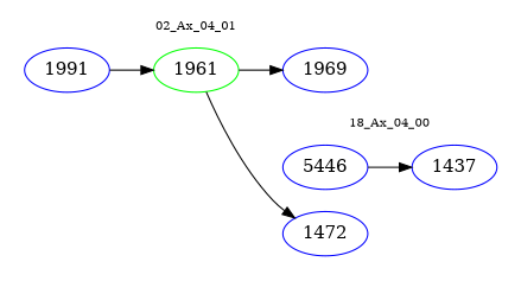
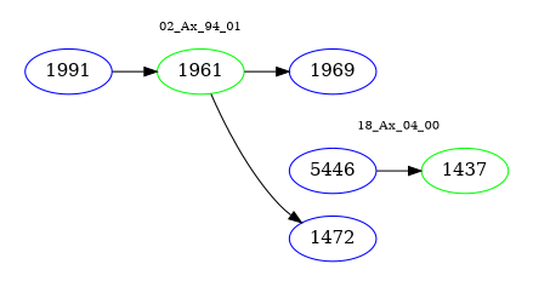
  digraph {
    rankdir=LR
    node [color=blue]
    edge [color=black]
    n1 [label=1991]
    n2 [color=green label=1961]
    n3 [label=1969]
    n4 [label=5446]
-   n5 [label=1437]
+   n5 [color=green label=1437]
    n6 [label=1472]
    subgraph cluster_1 {
      color=white
      fontsize=10
-     label="02_Ax_04_01"
+     label="02_Ax_94_01"
      n1
      n2
      n3
    }
    subgraph cluster_2 {
      color=white
      fontsize=10
      label="18_Ax_04_00"
      n4
      n5
      n6
    }
    n1 -> n2
    n2 -> n3
    n2 -> n6
    n4 -> n5
  }
